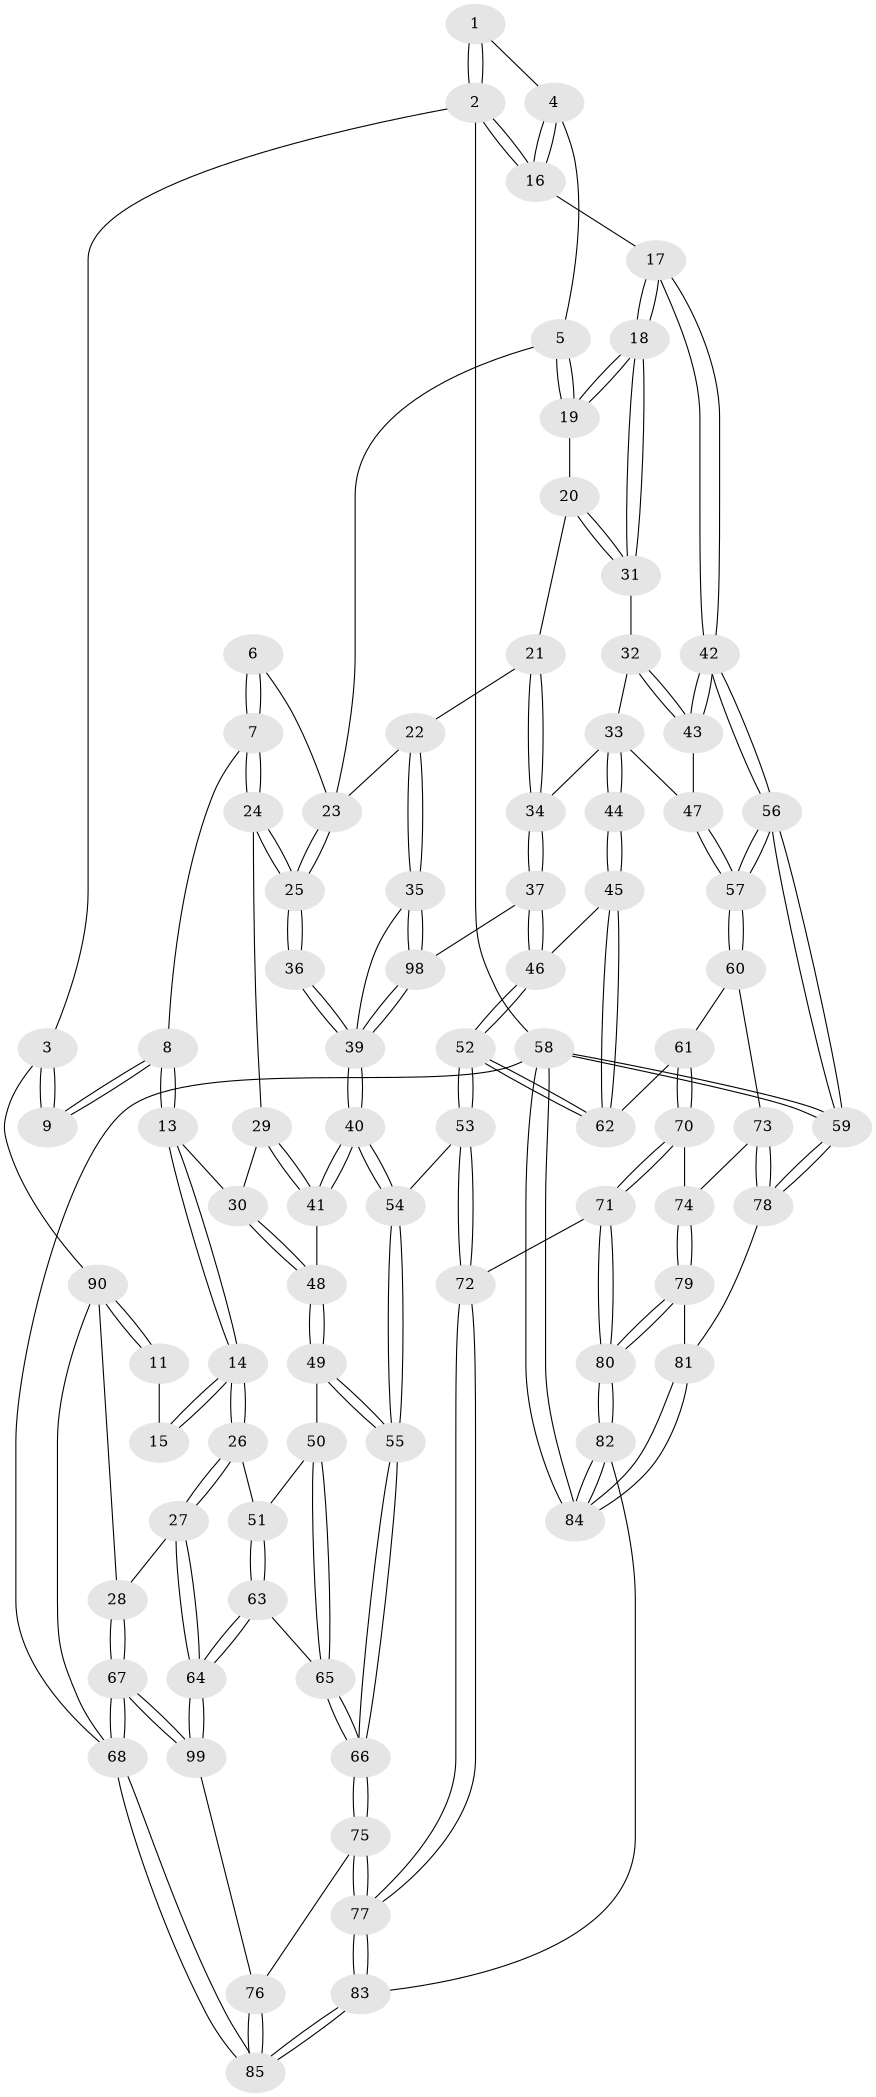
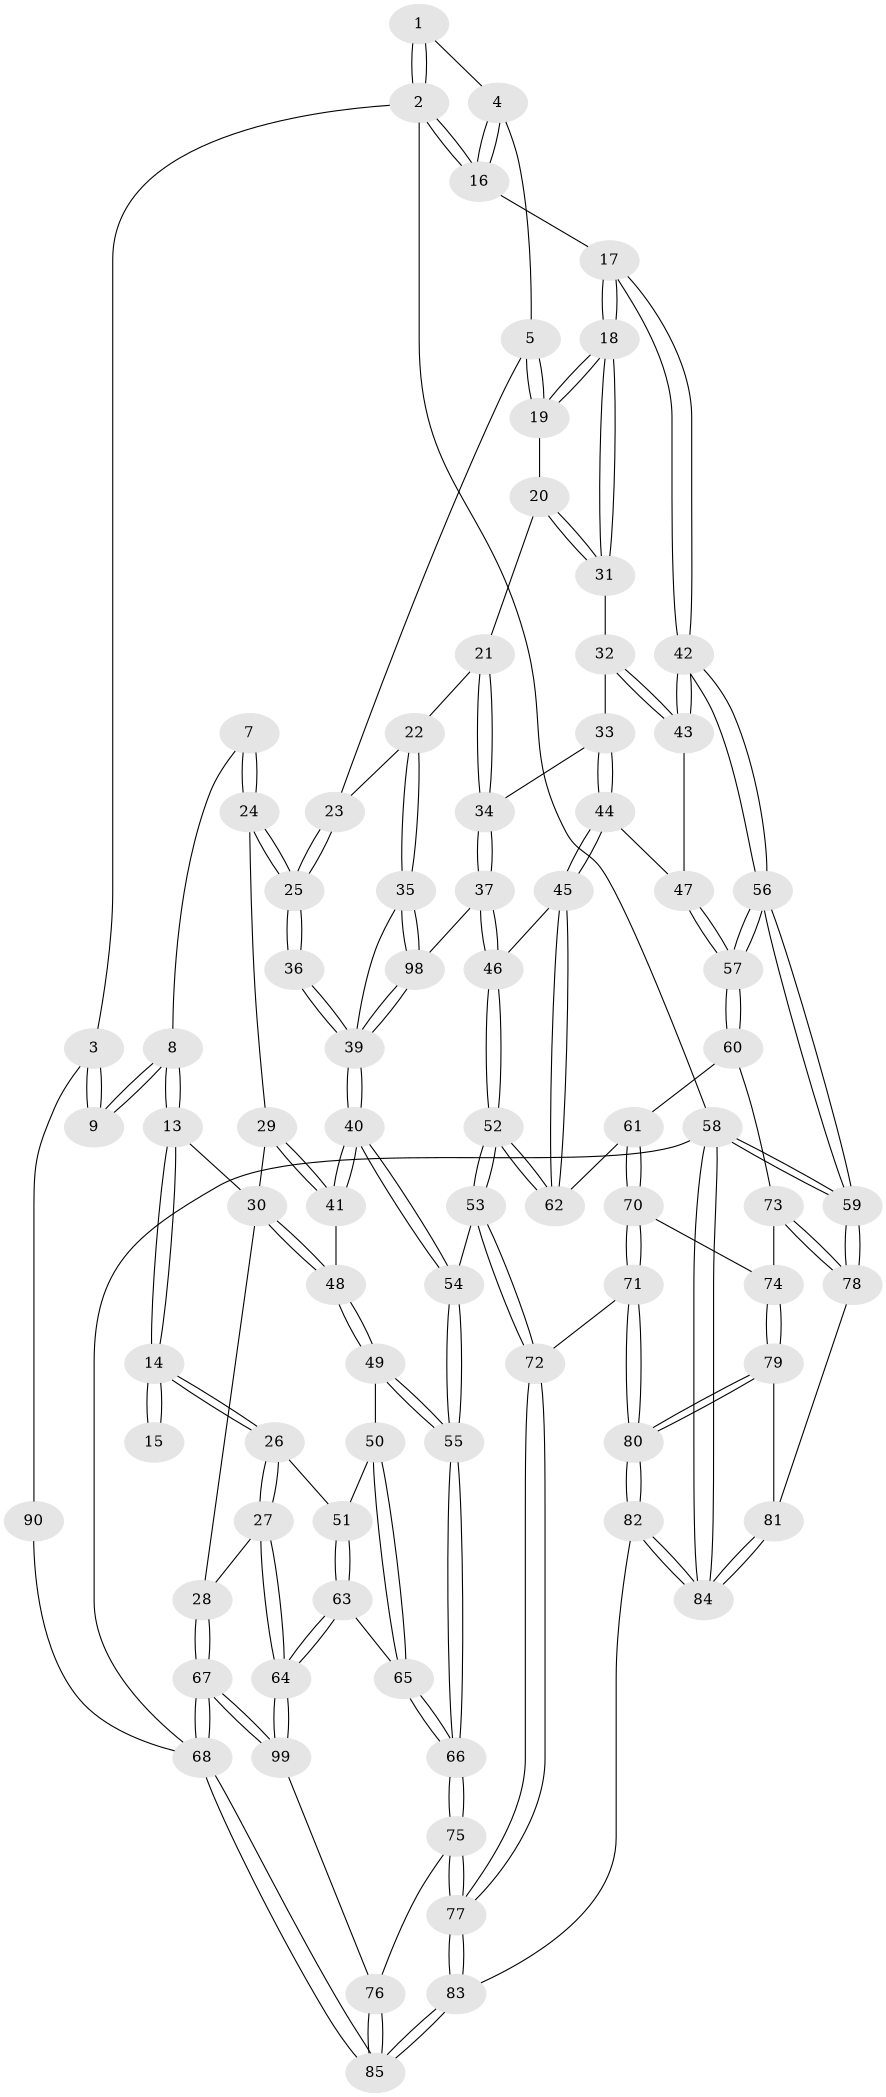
  graph {
    node [color=gray90 style=filled]
    1
    2
    4
    3
    16
    58
    5
    9
    n9 [label=90]
    17
    68
    59
    84
-   11
    28
    19
    23
-   6
    7
    20
    8
    24
    25
    13
    29
    14
    30
    15
    67
    85
    26
    48
    27
    51
    18
    42
    31
    43
    56
    32
    21
    22
    34
    35
    37
    n46 [label=98]
    39
    36
    41
    64
    63
    n52 [label=99]
    49
    33
    44
    47
    45
    46
    40
    52
    54
    55
    57
    62
    53
    60
    50
    65
    66
    72
    77
    75
    78
    61
    73
    81
    70
    74
    71
    76
    80
    79
    82
    83
    1 -- 2
    1 -- 2
    1 -- 4
    2 -- 3
    2 -- 16
    2 -- 16
    2 -- 58
    4 -- 16
    4 -- 16
    4 -- 5
    3 -- 9
    3 -- 9
    3 -- n9
    16 -- 17
    58 -- 68
    58 -- 59
    58 -- 59
    58 -- 84
    58 -- 84
    5 -- 19
    5 -- 19
    5 -- 23
    n9 -- 68
-   n9 -- 11
-   n9 -- 11
-   n9 -- 28
+   30 -- 28
    17 -- 18
    17 -- 18
    17 -- 42
    17 -- 42
    68 -- 85
    68 -- 85
    59 -- 78
    59 -- 78
-   11 -- 15
    28 -- 67
    28 -- 67
    19 -- 20
    23 -- 25
    23 -- 25
-   6 -- 23
-   6 -- 7
-   6 -- 7
    7 -- 8
    7 -- 24
    7 -- 24
    20 -- 31
    20 -- 31
    20 -- 21
    8 -- 9
    8 -- 9
    8 -- 13
    8 -- 13
    24 -- 25
    24 -- 25
    24 -- 29
    25 -- 36
    25 -- 36
    13 -- 14
    13 -- 14
    13 -- 30
    29 -- 30
    29 -- 41
    29 -- 41
    14 -- 15
    14 -- 15
    14 -- 26
    14 -- 26
    30 -- 48
    30 -- 48
    67 -- 68
    67 -- 68
    67 -- n52
    67 -- n52
    26 -- 27
    26 -- 27
    26 -- 51
    48 -- 49
    48 -- 49
    27 -- 28
    27 -- 64
    27 -- 64
    51 -- 63
    51 -- 63
    18 -- 19
    18 -- 19
    18 -- 31
    18 -- 31
    42 -- 43
    42 -- 43
    42 -- 56
    42 -- 56
    31 -- 32
    43 -- 47
    56 -- 59
    56 -- 59
    56 -- 57
    56 -- 57
    32 -- 43
    32 -- 43
    32 -- 33
    21 -- 22
    21 -- 34
    21 -- 34
    22 -- 23
    22 -- 35
    22 -- 35
    34 -- 37
    34 -- 37
    35 -- n46
    35 -- n46
    35 -- 39
    37 -- n46
    37 -- 46
    37 -- 46
    n46 -- 39
    n46 -- 39
    39 -- 40
    39 -- 40
    36 -- 39
    36 -- 39
    41 -- 48
    64 -- n52
    64 -- n52
    63 -- 64
    63 -- 64
    63 -- 65
    n52 -- 76
    49 -- 55
    49 -- 55
    49 -- 50
    33 -- 34
    33 -- 44
    33 -- 44
-   33 -- 47
+   44 -- 47
    44 -- 45
    44 -- 45
    47 -- 57
    47 -- 57
    45 -- 46
    45 -- 62
    45 -- 62
    46 -- 52
    46 -- 52
    40 -- 41
    40 -- 41
    40 -- 54
    40 -- 54
    52 -- 62
    52 -- 62
    52 -- 53
    52 -- 53
    54 -- 55
    54 -- 55
    55 -- 66
    55 -- 66
    57 -- 60
    57 -- 60
    53 -- 54
    53 -- 72
    53 -- 72
    60 -- 61
    60 -- 73
    50 -- 51
    50 -- 65
    50 -- 65
    65 -- 66
    65 -- 66
    66 -- 75
    66 -- 75
    72 -- 77
    72 -- 77
    77 -- 83
    77 -- 83
    75 -- 77
    75 -- 77
    75 -- 76
    78 -- 81
    61 -- 62
    61 -- 70
    61 -- 70
    73 -- 78
    73 -- 78
    73 -- 74
    81 -- 84
    81 -- 84
    70 -- 74
    70 -- 71
    70 -- 71
    74 -- 79
    74 -- 79
    71 -- 72
    71 -- 80
    71 -- 80
    76 -- 85
    76 -- 85
    80 -- 82
    80 -- 82
    79 -- 81
    79 -- 80
    79 -- 80
    82 -- 84
    82 -- 84
    82 -- 83
    83 -- 85
    83 -- 85
  }
